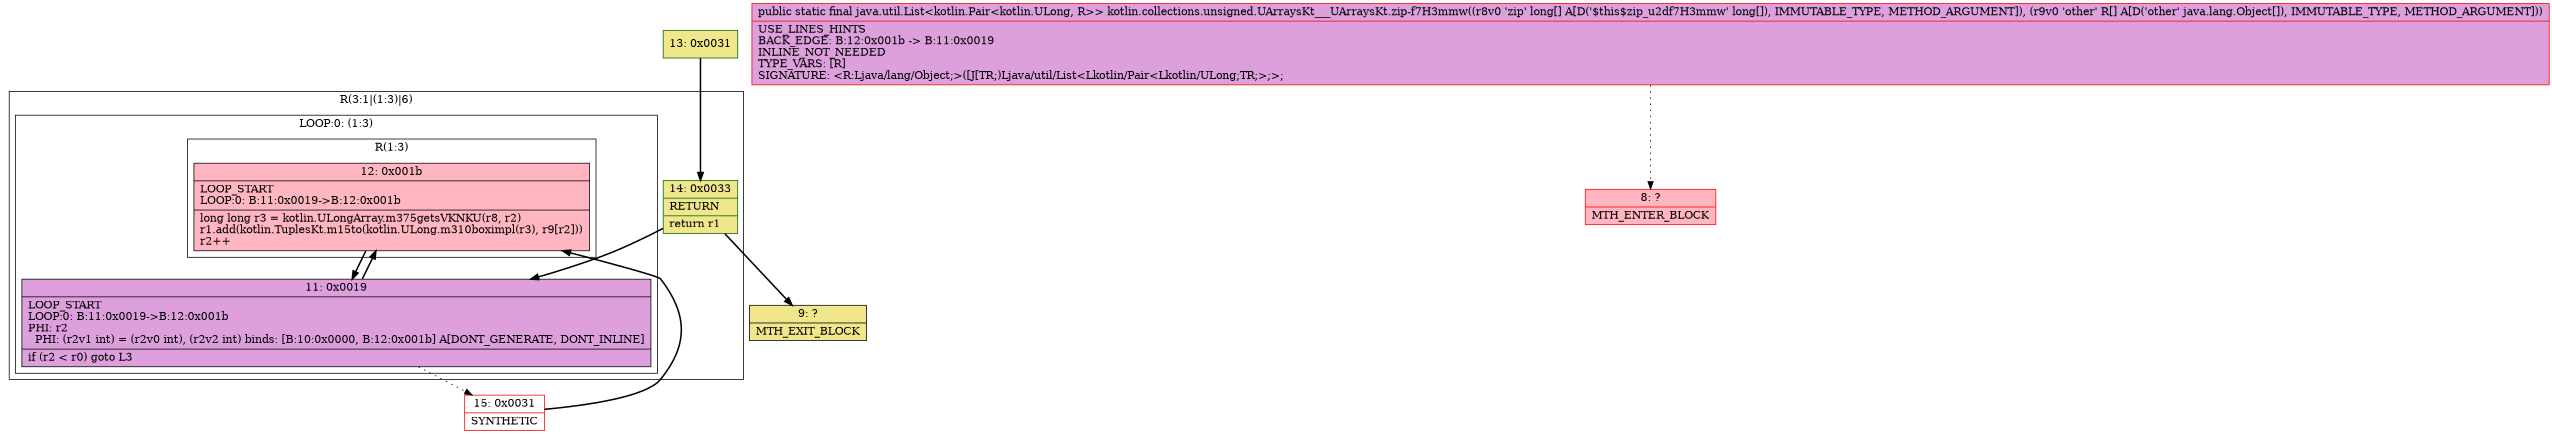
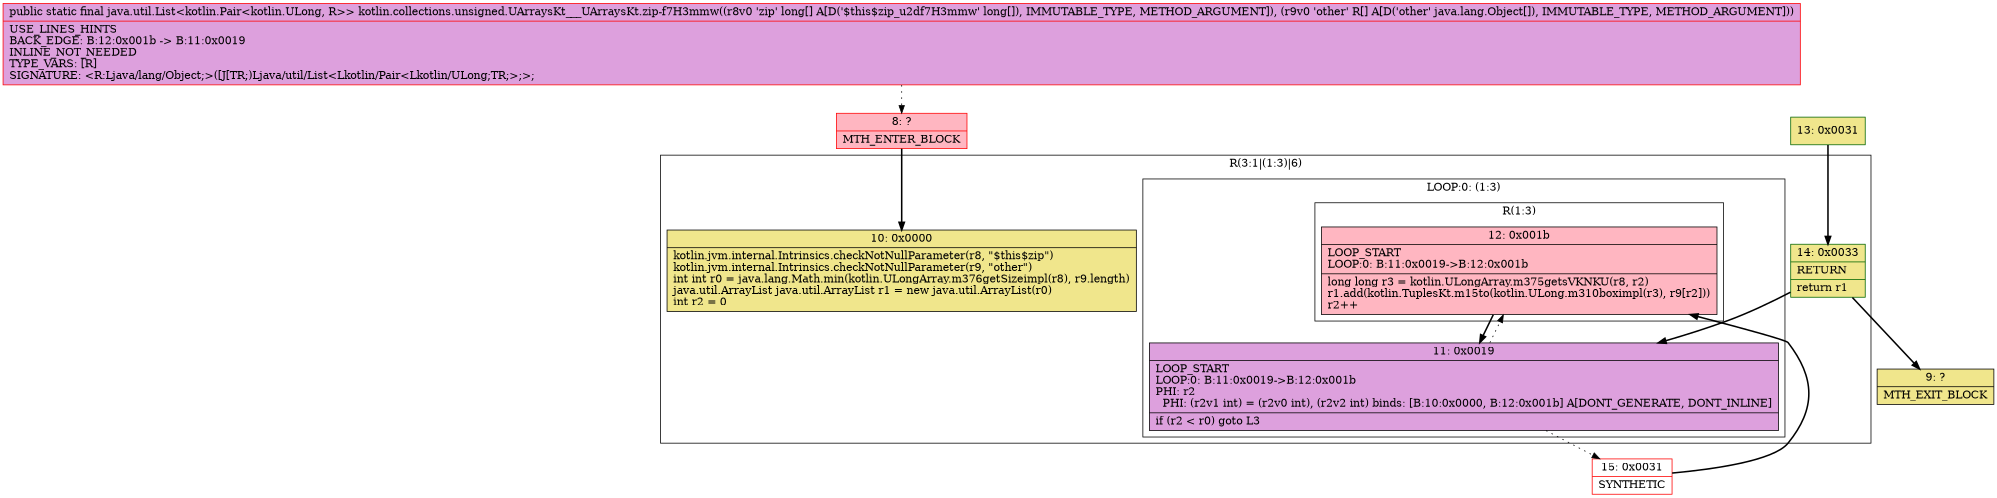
  digraph {
    node [color=black fillcolor=khaki shape=record style=filled]
    edge [style=bold]
    n1 [fillcolor=lightpink label="{12\:\ 0x001b|LOOP_START\lLOOP:0: B:11:0x0019\-\>B:12:0x001b\l|long long r3 = kotlin.ULongArray.m375getsVKNKU(r8, r2)\lr1.add(kotlin.TuplesKt.m15to(kotlin.ULong.m310boximpl(r3), r9[r2]))\lr2++\l}"]
    n2 [fillcolor=plum label="{11\:\ 0x0019|LOOP_START\lLOOP:0: B:11:0x0019\-\>B:12:0x001b\lPHI: r2 \l  PHI: (r2v1 int) = (r2v0 int), (r2v2 int) binds: [B:10:0x0000, B:12:0x001b] A[DONT_GENERATE, DONT_INLINE]\l|if (r2 \< r0) goto L3\l}"]
+   n3 [label="{10\:\ 0x0000|kotlin.jvm.internal.Intrinsics.checkNotNullParameter(r8, \"$this$zip\")\lkotlin.jvm.internal.Intrinsics.checkNotNullParameter(r9, \"other\")\lint int r0 = java.lang.Math.min(kotlin.ULongArray.m376getSizeimpl(r8), r9.length)\ljava.util.ArrayList java.util.ArrayList r1 = new java.util.ArrayList(r0)\lint r2 = 0\l}"]
    n4 [color=darkgreen label="{14\:\ 0x0033|RETURN\l|return r1\l}"]
    n5 [color=red fillcolor=white label="{15\:\ 0x0031|SYNTHETIC\l}"]
    n6 [label="{9\:\ ?|MTH_EXIT_BLOCK\l}"]
    n7 [color=red fillcolor=lightpink label="{8\:\ ?|MTH_ENTER_BLOCK\l}"]
    n8 [color=darkgreen label="{13\:\ 0x0031}"]
    n9 [color=red fillcolor=plum label="{public static final java.util.List\<kotlin.Pair\<kotlin.ULong, R\>\> kotlin.collections.unsigned.UArraysKt___UArraysKt.zip\-f7H3mmw((r8v0 'zip' long[] A[D('$this$zip_u2df7H3mmw' long[]), IMMUTABLE_TYPE, METHOD_ARGUMENT]), (r9v0 'other' R[] A[D('other' java.lang.Object[]), IMMUTABLE_TYPE, METHOD_ARGUMENT]))  | USE_LINES_HINTS\lBACK_EDGE: B:12:0x001b \-\> B:11:0x0019\lINLINE_NOT_NEEDED\lTYPE_VARS: [R]\lSIGNATURE: \<R:Ljava\/lang\/Object;\>([J[TR;)Ljava\/util\/List\<Lkotlin\/Pair\<Lkotlin\/ULong;TR;\>;\>;\l}"]
    subgraph cluster_1 {
      label="R(3:1|(1:3)|6)"
+     n3
      n4
      subgraph cluster_2 {
        label="LOOP:0: (1:3)"
        n2
        subgraph cluster_3 {
          label="R(1:3)"
          n1
        }
      }
    }
    n1 -> n2
-   n2 -> n1
+   n2 -> n1 [style=dotted]
    n2 -> n5 [style=dotted]
    n4 -> n2
    n4 -> n6
    n5 -> n1
+   n7 -> n3
    n8 -> n4
    n9 -> n7 [style=dotted]
  }
